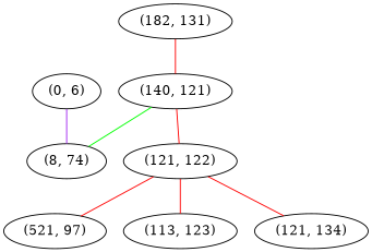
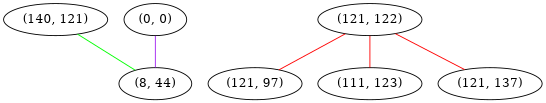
  graph {
    edge [color=red weight=1]
-   "(182, 131)"
    "(140, 121)"
-   "(8, 74)"
+   "(8, 74)" [label="(8, 44)"]
    "(121, 122)"
-   "(0, 0)" [label="(0, 6)"]
-   "(121, 97)" [label="(521, 97)"]
-   "(113, 123)"
-   "(121, 137)" [label="(121, 134)"]
-   "(182, 131)" -- "(140, 121)"
+   "(0, 0)"
+   "(121, 97)"
+   "(113, 123)" [label="(111, 123)"]
+   "(121, 137)"
    "(140, 121)" -- "(8, 74)" [color=green weight=2]
-   "(140, 121)" -- "(121, 122)"
    "(121, 122)" -- "(121, 97)"
    "(121, 122)" -- "(113, 123)"
    "(121, 122)" -- "(121, 137)"
    "(0, 0)" -- "(8, 74)" [color=purple weight=4]
  }
